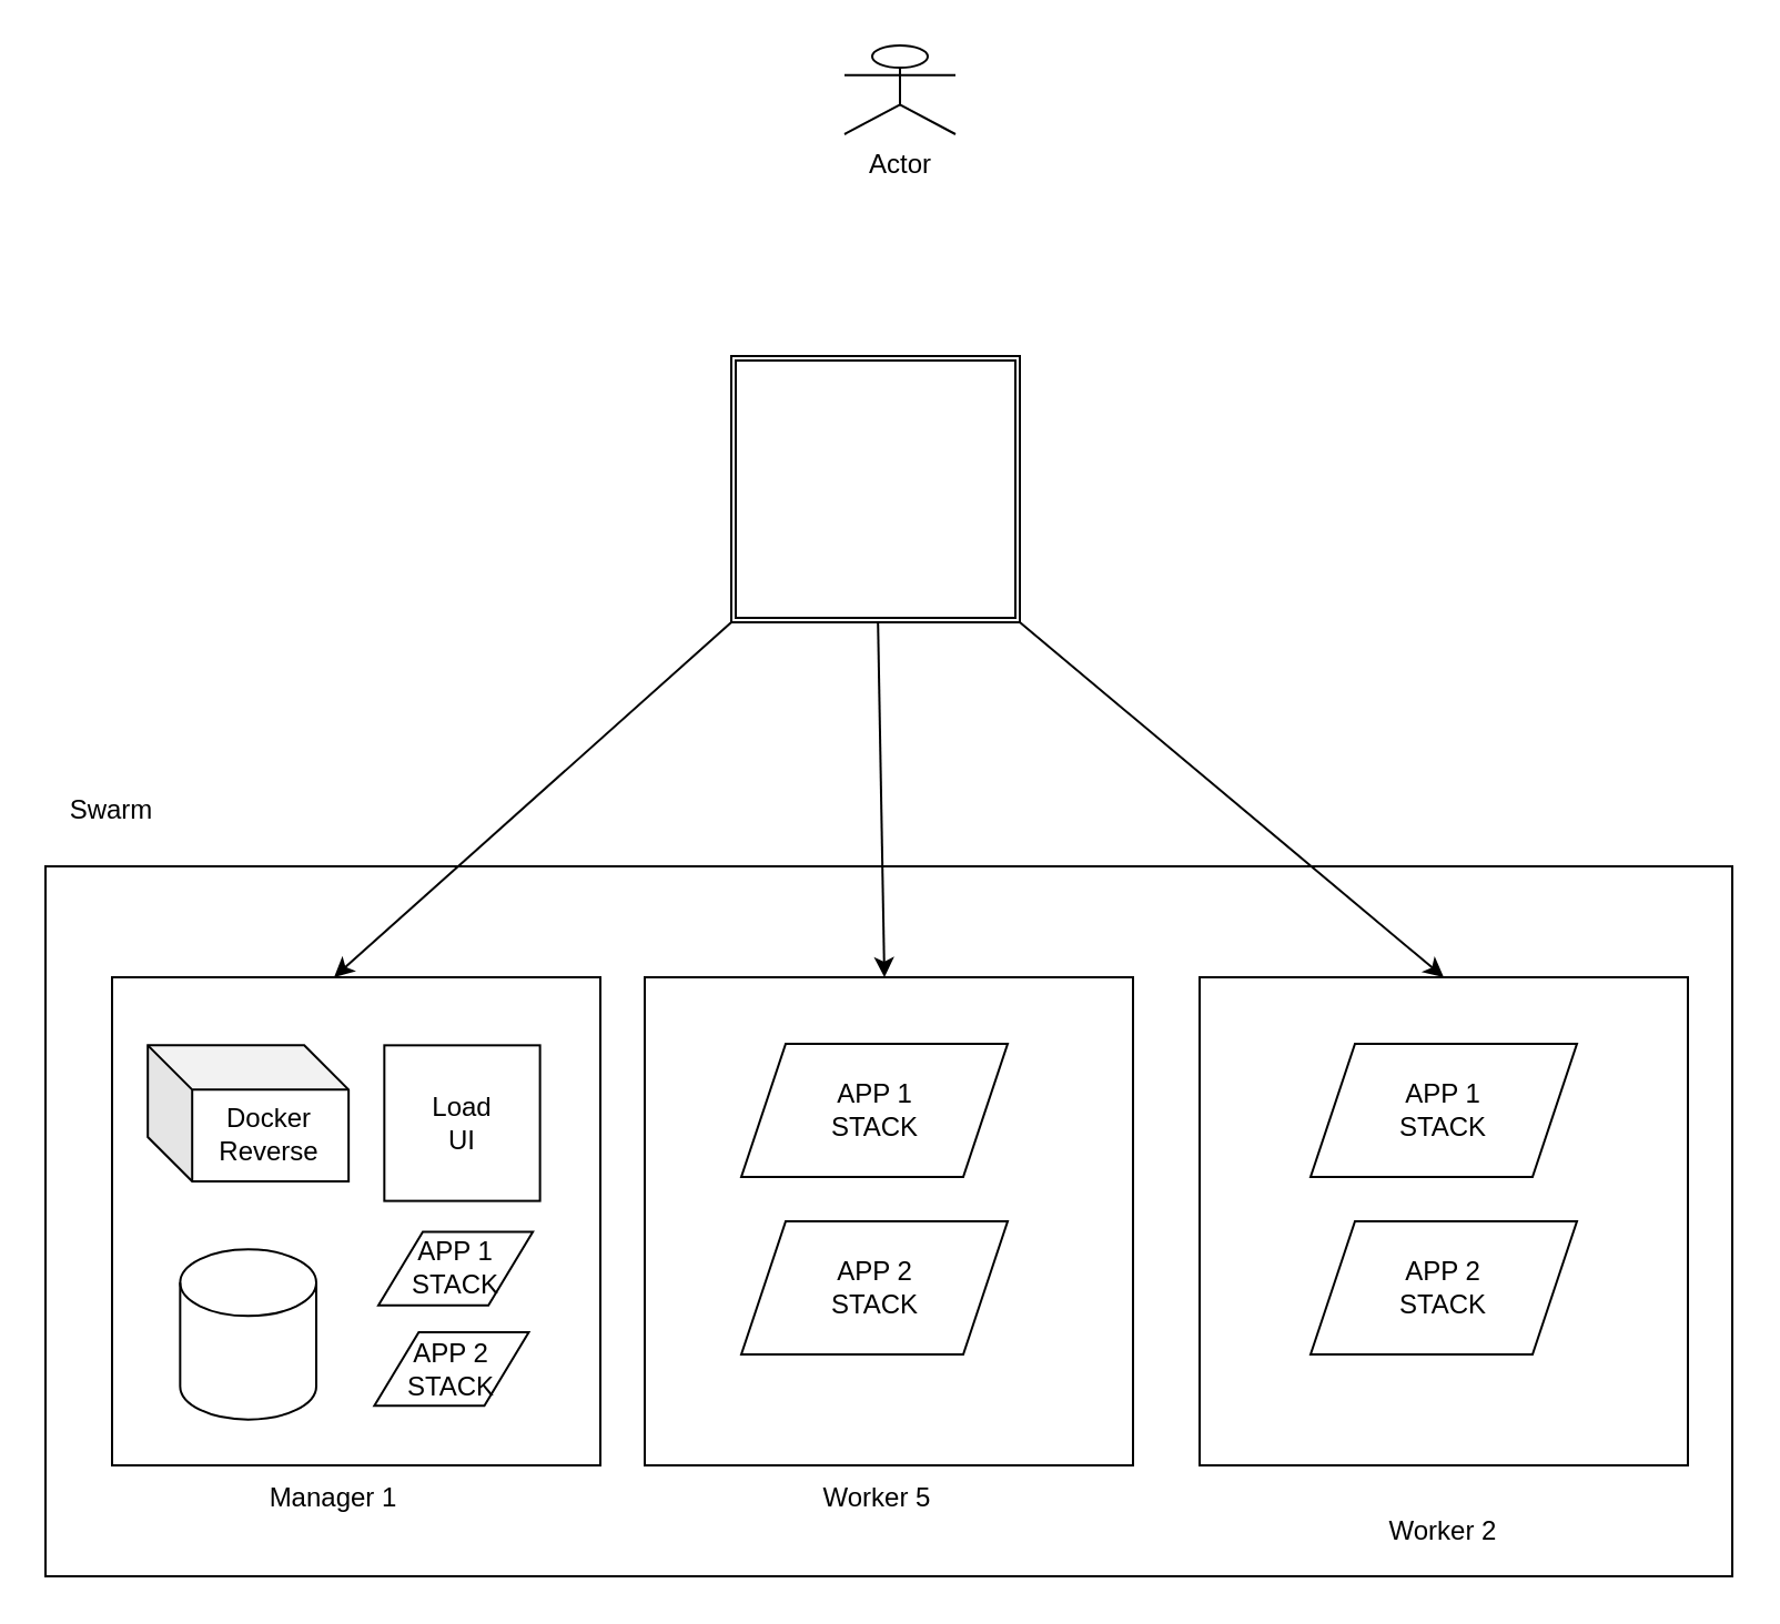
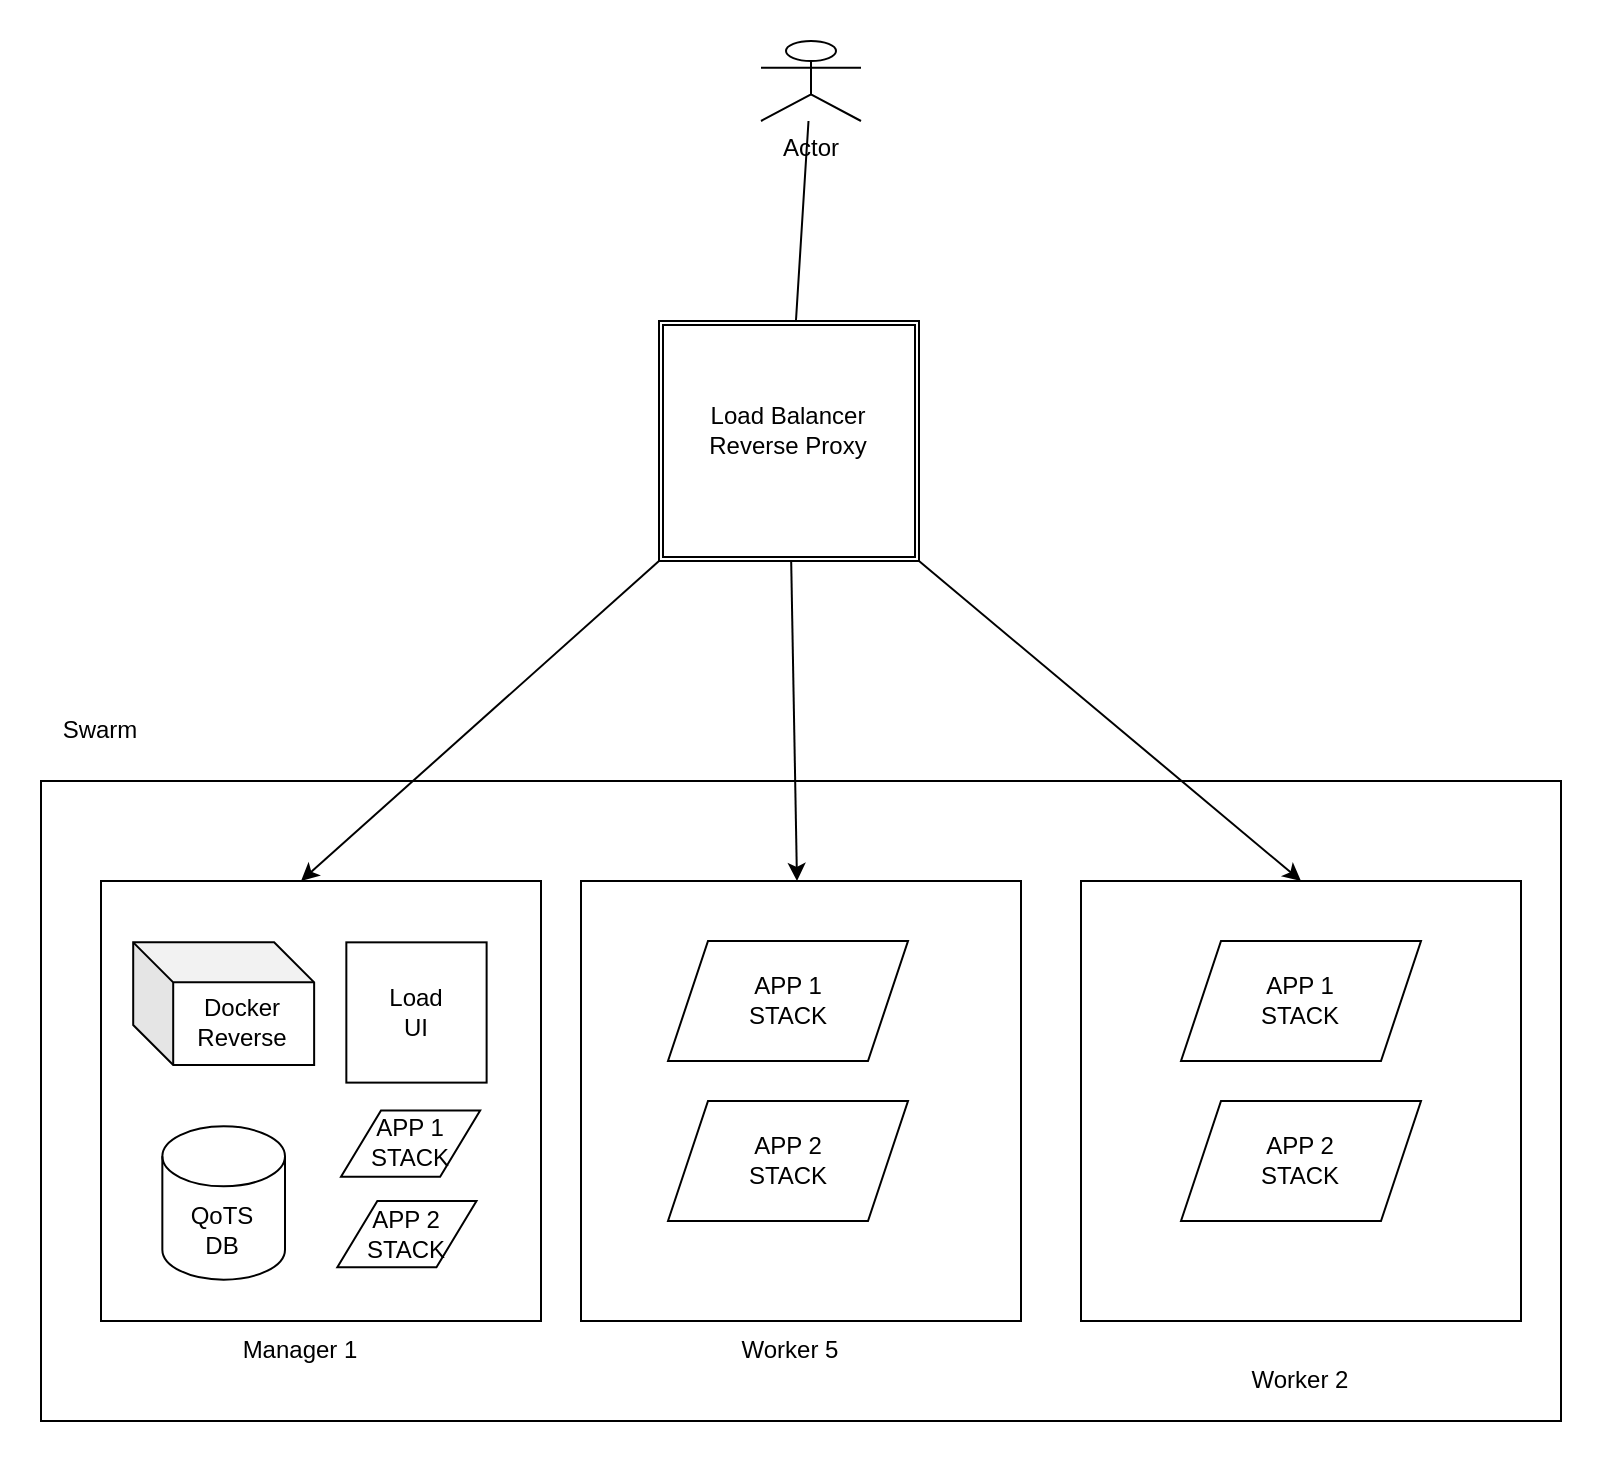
  <mxCell id="0" />
  <mxCell id="1" parent="0" />
+ <mxCell id="2" value="" style="edgeStyle=none;html=1;" edge="1" parent="1" source="3" target="6"><mxGeometry relative="1" as="geometry" /></mxCell>
  <mxCell id="3" value="Actor" style="shape=umlActor;verticalLabelPosition=bottom;verticalAlign=top;html=1;outlineConnect=0;" vertex="1" parent="1"><mxGeometry x="380" y="20" width="50" height="40" as="geometry" /></mxCell>
  <mxCell id="4" value="" style="group" vertex="1" connectable="0" parent="1"><mxGeometry x="329" y="160" width="130" height="120" as="geometry" /></mxCell>
  <mxCell id="5" value="" style="shape=ext;double=1;rounded=0;whiteSpace=wrap;html=1;" vertex="1" parent="4"><mxGeometry width="130" height="120" as="geometry" /></mxCell>
+ <mxCell id="6" value="Load Balancer&lt;br&gt;Reverse Proxy" style="text;strokeColor=none;align=center;fillColor=none;html=1;verticalAlign=middle;whiteSpace=wrap;rounded=0;" vertex="1" parent="4"><mxGeometry x="10" y="20" width="110" height="70" as="geometry" /></mxCell>
  <mxCell id="7" value="" style="rounded=0;whiteSpace=wrap;html=1;" vertex="1" parent="1"><mxGeometry x="20" y="390" width="760" height="320" as="geometry" /></mxCell>
  <mxCell id="8" value="" style="group" vertex="1" connectable="0" parent="1"><mxGeometry x="50" y="440" width="230" height="262.67" as="geometry" /></mxCell>
  <mxCell id="9" value="" style="whiteSpace=wrap;html=1;aspect=fixed;" vertex="1" parent="8"><mxGeometry width="220" height="220" as="geometry" /></mxCell>
  <mxCell id="10" value="" style="shape=cylinder3;whiteSpace=wrap;html=1;boundedLbl=1;backgroundOutline=1;size=15;" vertex="1" parent="8"><mxGeometry x="30.667" y="122.667" width="61.333" height="76.667" as="geometry" /></mxCell>
  <mxCell id="11" value="" style="whiteSpace=wrap;html=1;aspect=fixed;" vertex="1" parent="8"><mxGeometry x="122.667" y="30.667" width="70.145" height="70.145" as="geometry" /></mxCell>
  <mxCell id="12" value="" style="shape=cube;whiteSpace=wrap;html=1;boundedLbl=1;backgroundOutline=1;darkOpacity=0.05;darkOpacity2=0.1;" vertex="1" parent="8"><mxGeometry x="16.1" y="30.667" width="90.467" height="61.333" as="geometry" /></mxCell>
  <mxCell id="13" value="APP 1&lt;br&gt;STACK" style="shape=parallelogram;perimeter=parallelogramPerimeter;whiteSpace=wrap;html=1;fixedSize=1;" vertex="1" parent="8"><mxGeometry x="120" y="114.76" width="69.57" height="33.141" as="geometry" /></mxCell>
  <mxCell id="14" value="Load&lt;br&gt;UI" style="text;html=1;strokeColor=none;fillColor=none;align=center;verticalAlign=middle;whiteSpace=wrap;rounded=0;" vertex="1" parent="8"><mxGeometry x="127.74" y="50.74" width="60" height="30" as="geometry" /></mxCell>
+ <mxCell id="15" value="QoTS&lt;br&gt;DB" style="text;html=1;strokeColor=none;fillColor=none;align=center;verticalAlign=middle;whiteSpace=wrap;rounded=0;" vertex="1" parent="8"><mxGeometry x="30.67" y="160" width="60" height="30" as="geometry" /></mxCell>
  <mxCell id="16" value="Docker&lt;br&gt;Reverse" style="text;html=1;strokeColor=none;fillColor=none;align=center;verticalAlign=middle;whiteSpace=wrap;rounded=0;" vertex="1" parent="8"><mxGeometry x="41.0" y="55.74" width="60" height="30" as="geometry" /></mxCell>
  <mxCell id="17" value="APP 2&lt;br&gt;STACK" style="shape=parallelogram;perimeter=parallelogramPerimeter;whiteSpace=wrap;html=1;fixedSize=1;" vertex="1" parent="8"><mxGeometry x="118.17" y="160" width="69.57" height="33.141" as="geometry" /></mxCell>
  <mxCell id="18" value="" style="whiteSpace=wrap;html=1;aspect=fixed;" vertex="1" parent="1"><mxGeometry x="290" y="440" width="220" height="220" as="geometry" /></mxCell>
  <mxCell id="19" value="" style="whiteSpace=wrap;html=1;aspect=fixed;" vertex="1" parent="1"><mxGeometry x="540" y="440" width="220" height="220" as="geometry" /></mxCell>
  <mxCell id="20" style="edgeStyle=none;html=1;" edge="1" parent="1" source="5" target="18"><mxGeometry relative="1" as="geometry"><mxPoint x="400" y="390" as="targetPoint" /></mxGeometry></mxCell>
  <mxCell id="21" value="APP 1&lt;br&gt;STACK" style="shape=parallelogram;perimeter=parallelogramPerimeter;whiteSpace=wrap;html=1;fixedSize=1;" vertex="1" parent="1"><mxGeometry x="333.5" y="470" width="120" height="60" as="geometry" /></mxCell>
  <mxCell id="22" value="APP 2&lt;br&gt;STACK" style="shape=parallelogram;perimeter=parallelogramPerimeter;whiteSpace=wrap;html=1;fixedSize=1;" vertex="1" parent="1"><mxGeometry x="333.5" y="550" width="120" height="60" as="geometry" /></mxCell>
  <mxCell id="23" value="APP 1&lt;br&gt;STACK" style="shape=parallelogram;perimeter=parallelogramPerimeter;whiteSpace=wrap;html=1;fixedSize=1;" vertex="1" parent="1"><mxGeometry x="590" y="470" width="120" height="60" as="geometry" /></mxCell>
  <mxCell id="24" value="APP 2&lt;br&gt;STACK" style="shape=parallelogram;perimeter=parallelogramPerimeter;whiteSpace=wrap;html=1;fixedSize=1;" vertex="1" parent="1"><mxGeometry x="590" y="550" width="120" height="60" as="geometry" /></mxCell>
  <mxCell id="25" value="Swarm" style="text;html=1;strokeColor=none;fillColor=none;align=center;verticalAlign=middle;whiteSpace=wrap;rounded=0;" vertex="1" parent="1"><mxGeometry x="20" y="350" width="60" height="30" as="geometry" /></mxCell>
  <mxCell id="26" style="edgeStyle=none;html=1;exitX=1;exitY=1;exitDx=0;exitDy=0;entryX=0.5;entryY=0;entryDx=0;entryDy=0;" edge="1" parent="1" source="5" target="19"><mxGeometry relative="1" as="geometry" /></mxCell>
  <mxCell id="27" style="edgeStyle=none;html=1;exitX=0;exitY=1;exitDx=0;exitDy=0;" edge="1" parent="1" source="5"><mxGeometry relative="1" as="geometry"><mxPoint x="150" y="440" as="targetPoint" /></mxGeometry></mxCell>
  <mxCell id="28" value="Manager 1" style="text;html=1;strokeColor=none;fillColor=none;align=center;verticalAlign=middle;whiteSpace=wrap;rounded=0;" vertex="1" parent="1"><mxGeometry x="120" y="660" width="60" height="30" as="geometry" /></mxCell>
  <mxCell id="29" value="Worker 5" style="text;html=1;strokeColor=none;fillColor=none;align=center;verticalAlign=middle;whiteSpace=wrap;rounded=0;" vertex="1" parent="1"><mxGeometry x="365" y="660" width="60" height="30" as="geometry" /></mxCell>
  <mxCell id="30" value="Worker 2" style="text;html=1;strokeColor=none;fillColor=none;align=center;verticalAlign=middle;whiteSpace=wrap;rounded=0;" vertex="1" parent="1"><mxGeometry x="620" y="675" width="60" height="30" as="geometry" /></mxCell>
